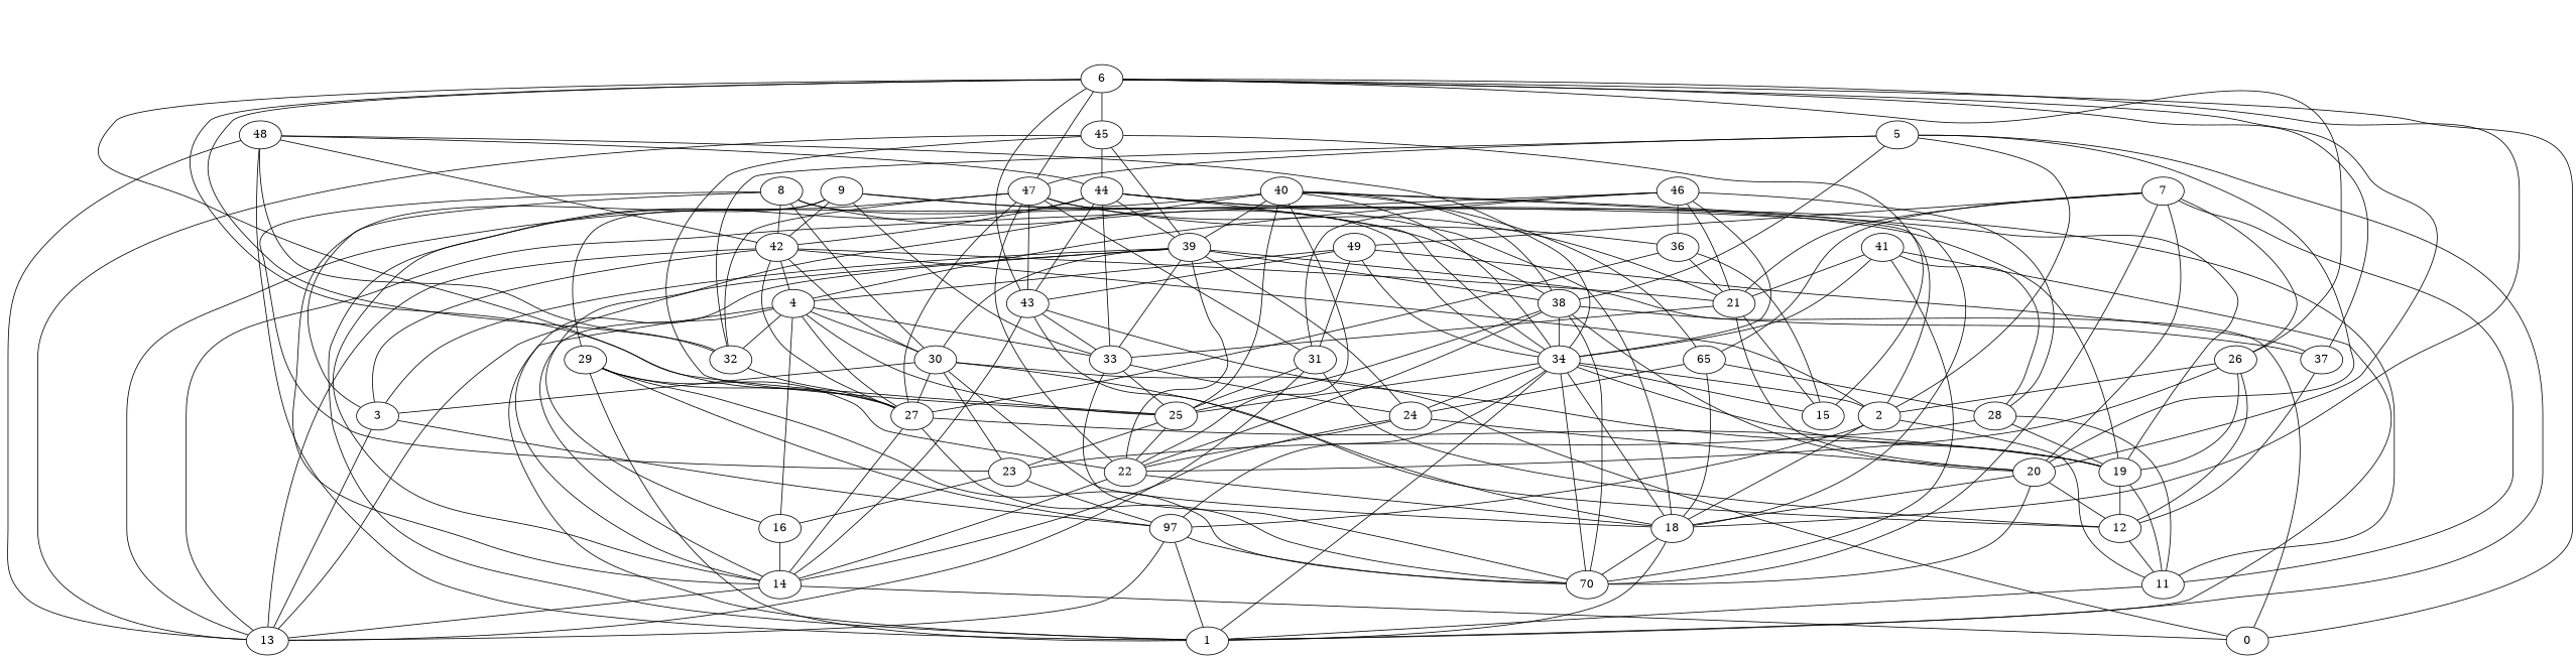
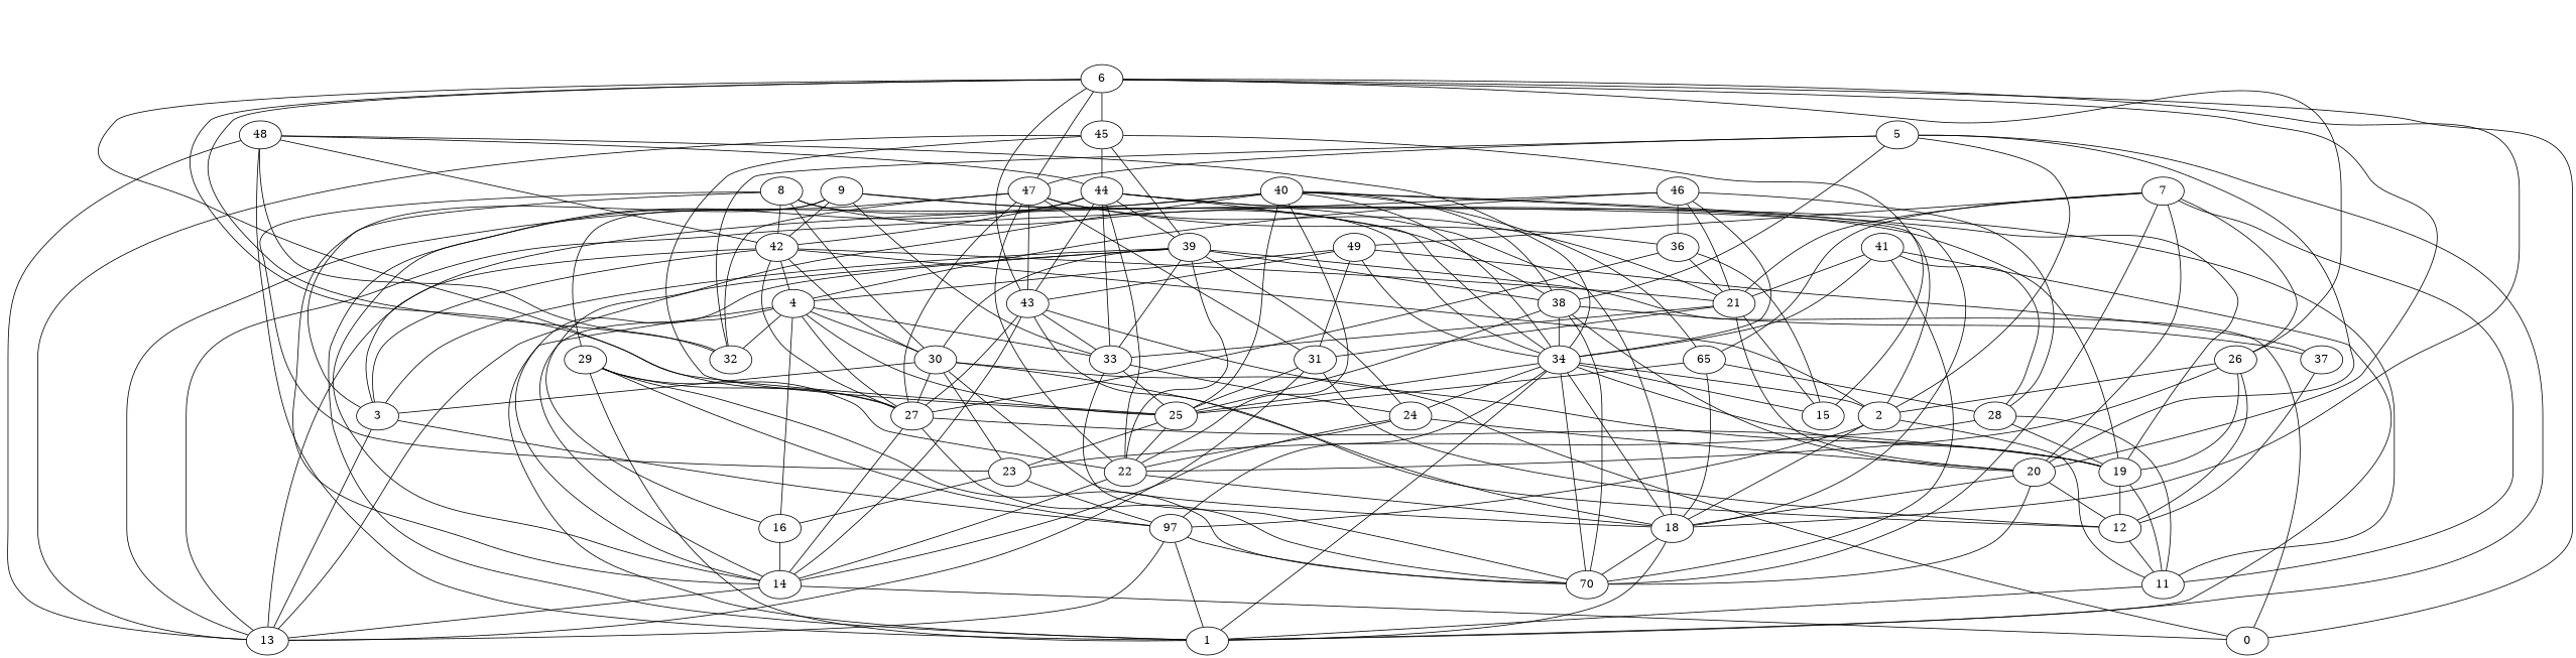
  digraph {
    edge [color=black dir=none]
    24
    20
    22
    14
    18
    n6 [label=70]
    12
    29
    1
    n10 [label=97]
    27
    13
    19
    n14 [label=65]
    28
    25
    11
    23
    43
    33
    39
    38
    3
    30
    0
    34
    37
    15
    2
    36
    21
    40
    16
    5
    32
    47
    48
    42
    44
    4
    41
    46
    31
    7
    26
    49
    6
    45
    8
    9
    subgraph sub_1 {
      24
      20
      22
      14
      18
      n6
      12
      29
      1
      n10
      27
      13
      19
      n14
      28
      25
      11
      23
      43
      33
      39
      38
      3
      30
      0
      34
      37
      15
      2
      36
      21
      40
      16
      5
      32
      47
      48
      42
      44
      4
      41
      46
      31
      7
      26
      49
      6
      45
      8
      9
    }
    24 -> 20
    24 -> 22
    24 -> 14
    20 -> 18
    20 -> n6
    20 -> 12
    22 -> 14
    22 -> 18
    14 -> 13
    14 -> 0
    18 -> n6
    18 -> 1
    12 -> 11
    29 -> 22
    29 -> n6
    29 -> 1
    29 -> n10
    29 -> 27
    n10 -> n6
    n10 -> 1
    n10 -> 13
    27 -> 14
    27 -> n6
    27 -> 19
    19 -> 12
    19 -> 11
    n14 -> 18
    n14 -> 28
-   n14 -> 24
+   n14 -> 25
    28 -> 19
    28 -> 11
    28 -> 23
    25 -> 22
    25 -> 23
    11 -> 1
    23 -> n10
    23 -> 16
    43 -> 14
    43 -> 18
    43 -> 19
    43 -> 33
    33 -> 24
    33 -> n6
    33 -> 25
    39 -> 24
    39 -> 22
    39 -> 14
    39 -> 13
    39 -> 33
    39 -> 38
    39 -> 3
    39 -> 30
    39 -> 0
    38 -> 20
    38 -> n6
    38 -> 25
    38 -> 34
    38 -> 37
    3 -> n10
    3 -> 13
    30 -> 18
    30 -> 12
    30 -> 27
    30 -> 23
    30 -> 3
    30 -> 0
    34 -> 24
    34 -> 18
    34 -> n6
    34 -> 1
    34 -> n10
    34 -> 19
    34 -> 25
    34 -> 15
    34 -> 2
    37 -> 12
    2 -> 18
    2 -> n10
    2 -> 11
    36 -> 27
    36 -> 15
    36 -> 21
    21 -> 20
    21 -> 33
    21 -> 15
    40 -> 22
    40 -> 18
    40 -> 13
    40 -> 19
    40 -> n14
    40 -> 25
    40 -> 38
-   40 -> 39
+   40 -> 3
    40 -> 34
    40 -> 16
    16 -> 14
    5 -> 20
    5 -> 1
    5 -> 38
    5 -> 2
    5 -> 32
    5 -> 47
-   32 -> 27
+   43 -> 27
    47 -> 22
    47 -> 14
    47 -> 27
    47 -> 43
    47 -> 36
    47 -> 21
    47 -> 32
    47 -> 31
    48 -> 1
    48 -> 13
    48 -> 34
    48 -> 32
    48 -> 42
    48 -> 44
    42 -> 27
    42 -> 13
    42 -> 3
    42 -> 30
    42 -> 2
    42 -> 21
    42 -> 4
-   38 -> 22
+   44 -> 22
    44 -> 1
    44 -> 11
    44 -> 43
    44 -> 33
    44 -> 39
    44 -> 34
    44 -> 2
    44 -> 42
    4 -> 14
    4 -> 1
    4 -> 27
    4 -> 25
    4 -> 33
    4 -> 30
    4 -> 16
    4 -> 32
    41 -> n6
    41 -> 1
    41 -> 28
    41 -> 34
    41 -> 21
    46 -> 13
    46 -> 28
    46 -> 34
    46 -> 36
    46 -> 21
    46 -> 4
-   46 -> 31
+   21 -> 31
    31 -> 12
    31 -> 13
    31 -> 25
    7 -> 20
    7 -> n6
    7 -> n14
    7 -> 11
    7 -> 21
    7 -> 26
    7 -> 49
    26 -> 22
    26 -> 12
    26 -> 19
    26 -> 2
    49 -> 43
    49 -> 34
    49 -> 37
    49 -> 4
    49 -> 31
    6 -> 20
    6 -> 18
    6 -> 27
    6 -> 25
    6 -> 43
    6 -> 0
-   6 -> 37
    6 -> 32
    6 -> 47
    6 -> 26
    6 -> 45
    45 -> 13
    45 -> 25
    45 -> 39
    45 -> 15
    45 -> 44
    8 -> 23
    8 -> 38
    8 -> 3
    8 -> 30
    8 -> 34
    8 -> 42
    9 -> 14
    9 -> 18
    9 -> 29
    9 -> 19
    9 -> 33
    9 -> 42
  }
